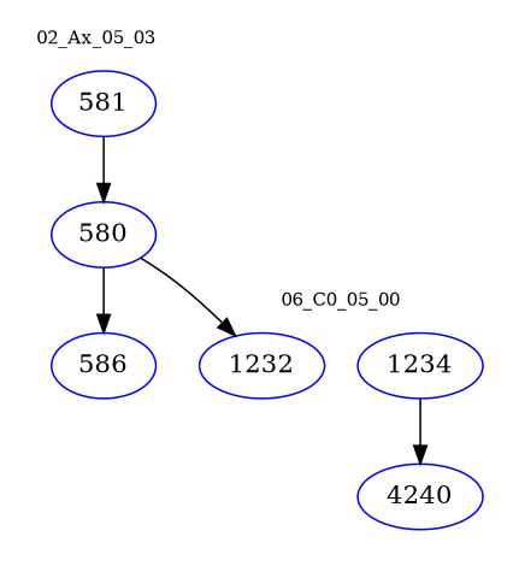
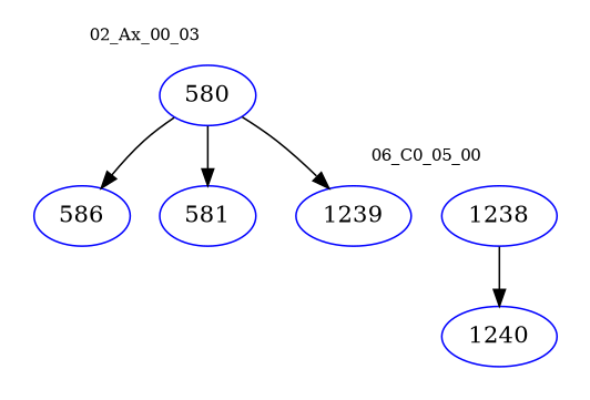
  digraph {
    node [color=blue]
    edge [color=black]
    n1 [label=580]
    n2 [label=586]
    n3 [label=581]
-   n4 [label=1234]
-   n5 [label=1232]
-   n6 [label=4240]
+   n4 [label=1238]
+   n5 [label=1239]
+   n6 [label=1240]
    subgraph cluster_1 {
      color=white
      fontsize=10
-     label="02_Ax_05_03"
+     label="02_Ax_00_03"
      n1
      n2
      n3
    }
    subgraph cluster_2 {
      color=white
      fontsize=10
      label="06_C0_05_00"
      n4
      n5
      n6
    }
    n1 -> n2
-   n3 -> n1
+   n1 -> n3
    n1 -> n5
    n4 -> n6
  }
